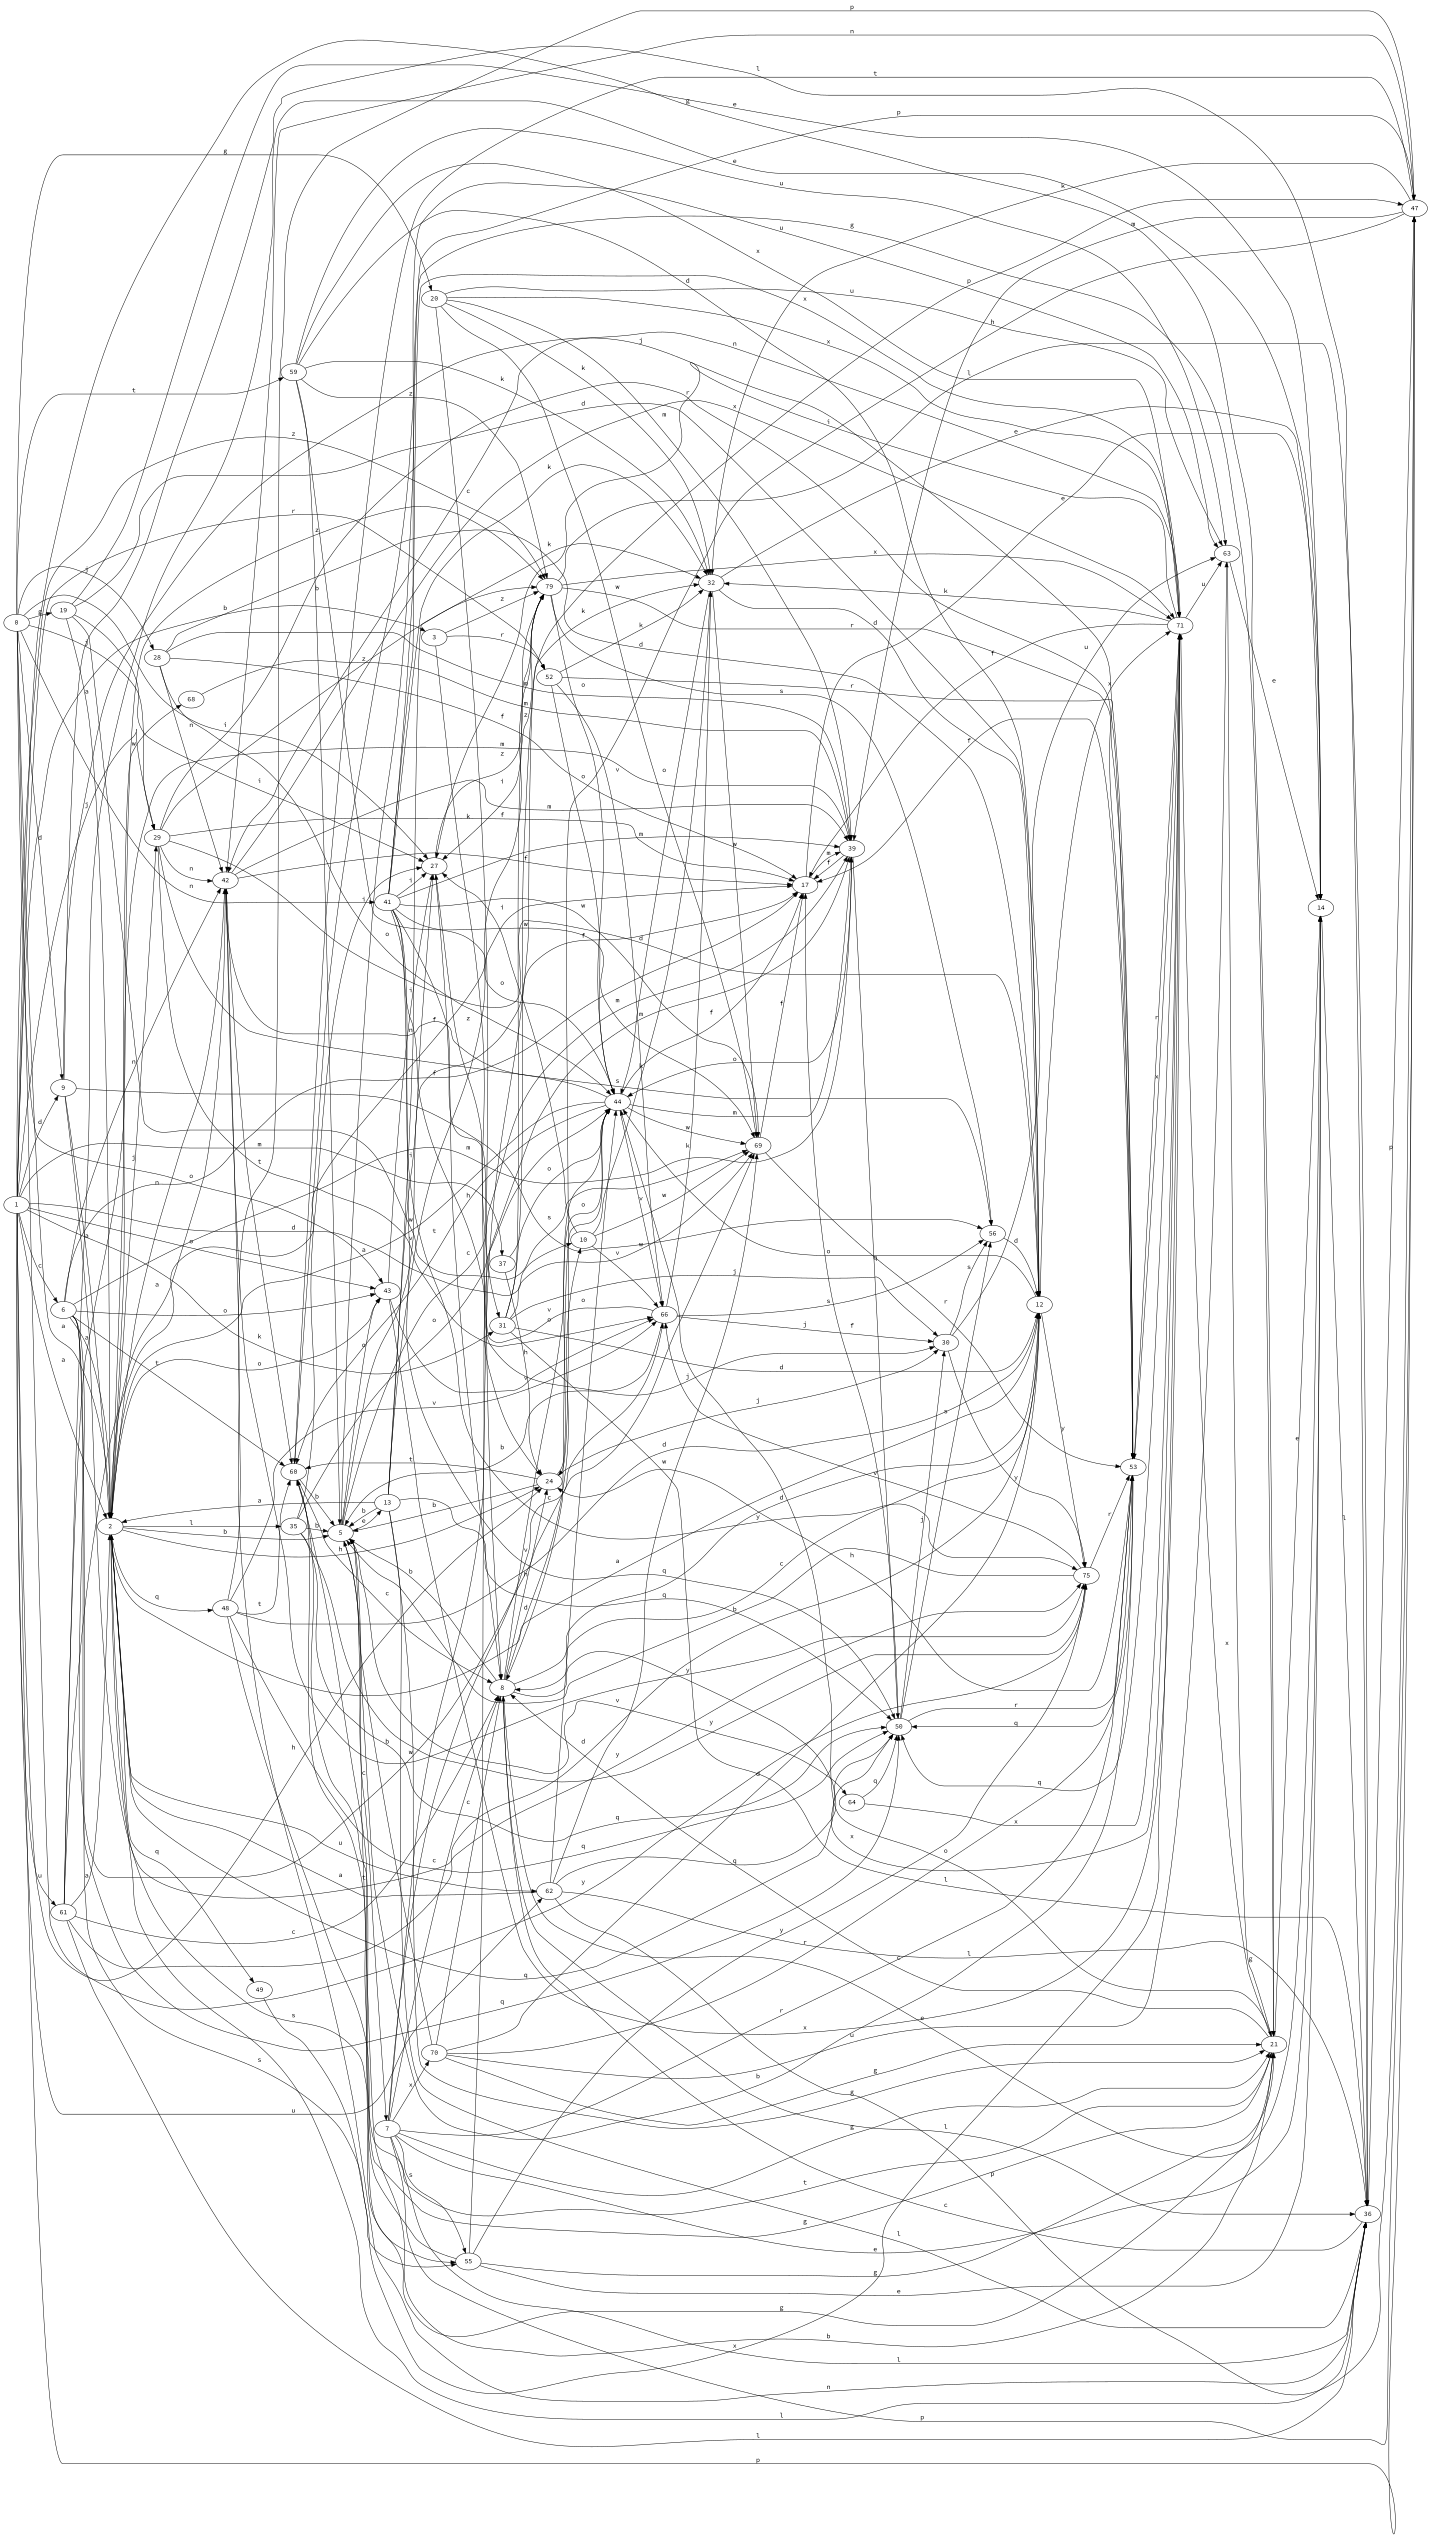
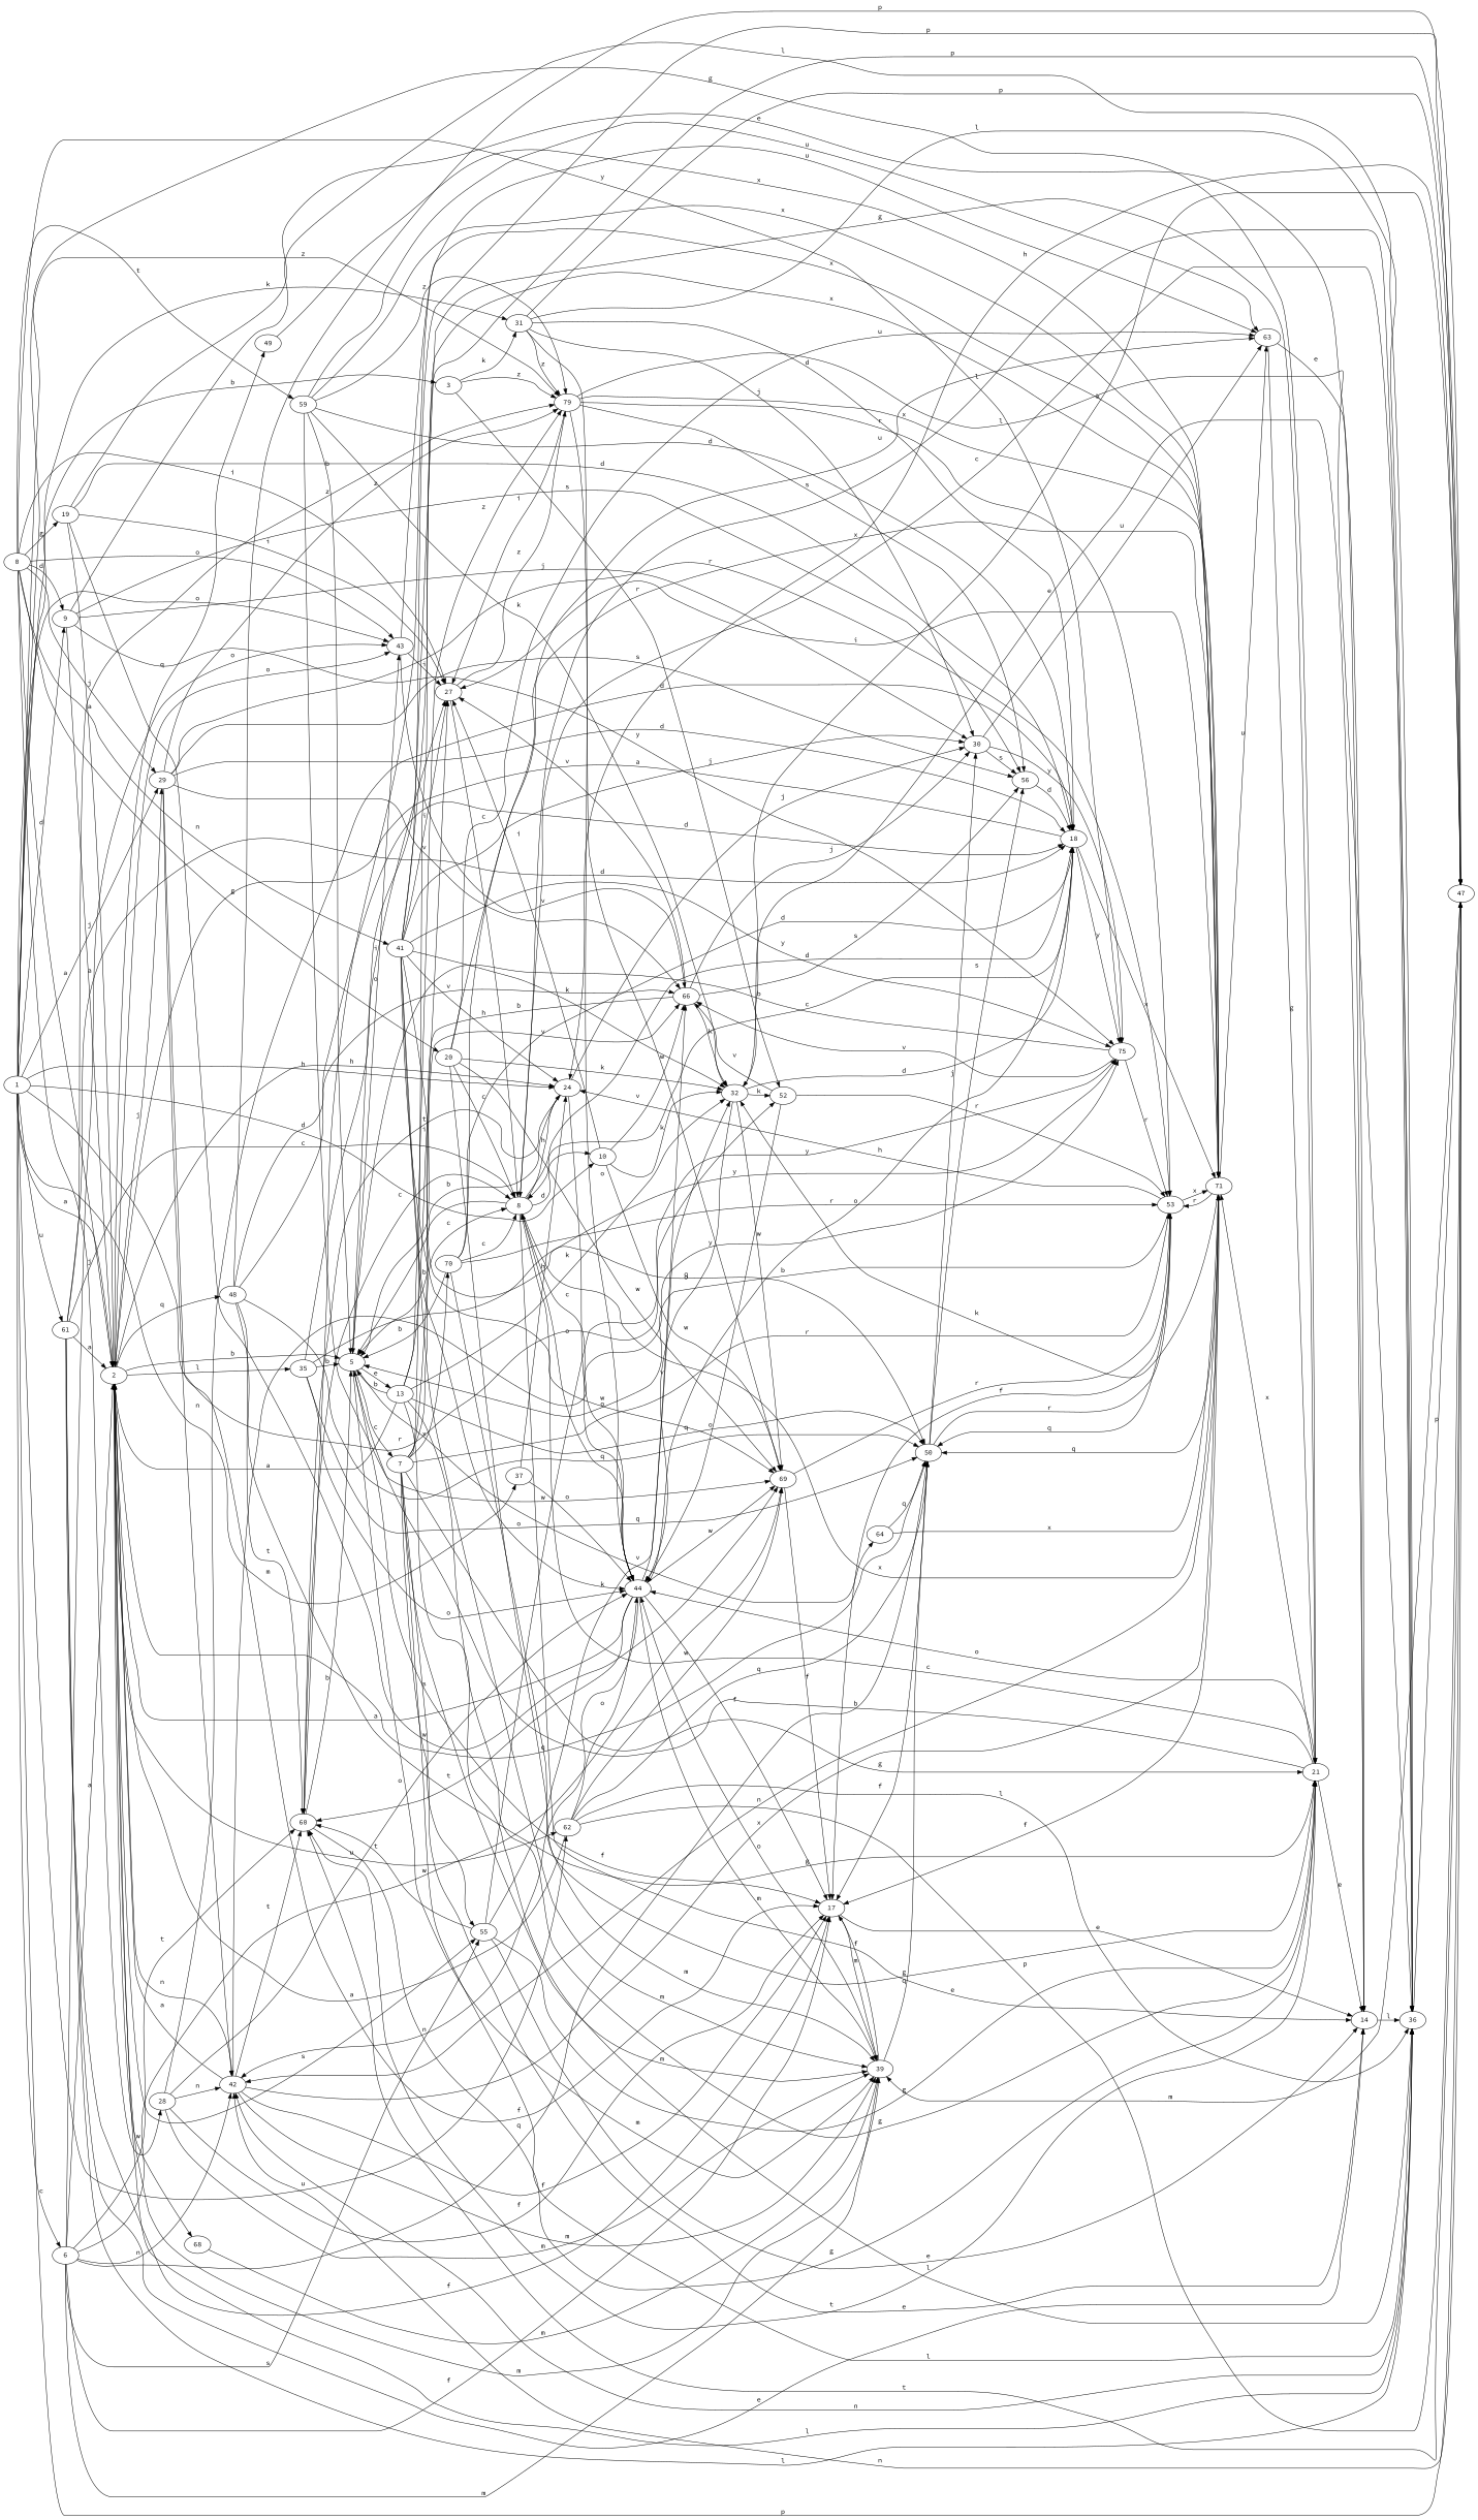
  strict digraph {
    fontname="Source Code Pro"
    rankdir=LR
    node [fontname="Source Code Pro"]
    edge [fontname="Source Code Pro"]
    0
    2
    9
    19
    20
    27
    28
    29
    41
    43
    59
    75
    24
    62
    5
    35
    36
    39
    42
    48
    49
    50
    55
    68
    30
    56
    69
    14
-   12
+   12 [label=18]
    8
    71
    32
    63
    79
    17
    44
    53
    66
    21
    1
    3
    6
    10
    31
    37
    47
    52
    61
    60
    7
    13
    64
    70
    0 -> 2 [label=a]
    0 -> 9 [label=d]
    0 -> 19 [label=g]
    0 -> 20 [label=g]
    0 -> 27 [label=i]
    0 -> 28 [label=j]
    0 -> 29 [label=j]
    0 -> 41 [label=n]
    0 -> 43 [label=o]
    0 -> 59 [label=t]
    0 -> 75 [label=y]
    2 -> 29 [label=j]
    2 -> 43 [label=o]
    2 -> 24 [label=h]
    2 -> 62 [label=u]
    2 -> 5 [label=b]
    2 -> 35 [label=l]
    2 -> 36 [label=l]
    2 -> 39 [label=m]
    2 -> 42 [label=n]
    2 -> 48 [label=q]
    2 -> 49 [label=q]
    2 -> 50 [label=q]
    2 -> 55 [label=s]
    2 -> 68 [label=w]
    9 -> 2 [label=a]
    9 -> 75 [label=y]
    9 -> 36 [label=l]
-   9 -> 53 [label=j]
+   9 -> 30 [label=j]
    9 -> 56 [label=s]
    19 -> 2 [label=a]
    19 -> 27 [label=i]
    19 -> 69 [label=w]
    19 -> 14 [label=e]
    19 -> 12 [label=d]
    20 -> 39 [label=m]
    20 -> 69 [label=w]
    20 -> 8 [label=c]
    20 -> 71 [label=x]
    20 -> 32 [label=k]
    20 -> 63 [label=u]
    27 -> 8 [label=c]
    27 -> 79 [label=z]
    28 -> 39 [label=m]
    28 -> 42 [label=n]
    28 -> 12 [label=d]
    28 -> 17 [label=f]
    28 -> 44 [label=o]
    29 -> 42 [label=n]
    29 -> 56 [label=s]
    29 -> 12 [label=d]
    29 -> 79 [label=z]
    29 -> 17 [label=f]
    29 -> 53 [label=r]
    29 -> 66 [label=v]
    41 -> 27 [label=i]
    41 -> 75 [label=y]
    41 -> 24 [label=h]
    41 -> 39 [label=m]
    41 -> 50 [label=q]
    41 -> 30 [label=j]
    41 -> 69 [label=w]
    41 -> 71 [label=x]
    41 -> 32 [label=k]
    41 -> 44 [label=o]
    41 -> 21 [label=g]
    43 -> 27 [label=i]
    43 -> 71 [label=x]
    43 -> 66 [label=v]
    59 -> 5 [label=b]
    59 -> 69 [label=w]
    59 -> 12 [label=d]
    59 -> 71 [label=x]
    59 -> 32 [label=k]
    59 -> 63 [label=u]
    59 -> 79 [label=z]
    75 -> 5 [label=b]
    75 -> 53 [label=r]
    75 -> 66 [label=v]
    24 -> 5 [label=b]
    24 -> 30 [label=j]
    24 -> 44 [label=o]
    24 -> 60 [label=t]
    62 -> 2 [label=a]
    62 -> 36 [label=l]
    62 -> 50 [label=q]
    62 -> 69 [label=w]
    62 -> 44 [label=o]
    62 -> 47 [label=p]
    5 -> 43 [label=o]
    5 -> 39 [label=m]
    5 -> 17 [label=f]
    5 -> 47 [label=p]
    5 -> 7 [label=c]
    5 -> 13 [label=e]
    5 -> 64 [label=v]
    35 -> 27 [label=i]
    35 -> 75 [label=y]
    35 -> 5 [label=b]
    35 -> 50 [label=q]
    35 -> 44 [label=o]
    36 -> 42 [label=n]
    36 -> 8 [label=c]
    36 -> 47 [label=p]
    39 -> 50 [label=q]
    39 -> 17 [label=f]
    39 -> 44 [label=o]
    42 -> 2 [label=a]
    42 -> 75 [label=y]
    42 -> 39 [label=m]
    42 -> 71 [label=x]
    42 -> 17 [label=f]
    42 -> 60 [label=t]
    48 -> 50 [label=q]
    48 -> 12 [label=d]
    48 -> 66 [label=v]
    48 -> 21 [label=g]
    48 -> 47 [label=p]
    48 -> 60 [label=t]
    49 -> 71 [label=x]
    50 -> 30 [label=j]
    50 -> 56 [label=s]
    50 -> 17 [label=f]
    50 -> 53 [label=r]
    55 -> 75 [label=y]
    55 -> 14 [label=e]
    55 -> 32 [label=k]
    55 -> 21 [label=g]
    55 -> 60 [label=t]
    68 -> 39 [label=m]
    30 -> 75 [label=y]
    30 -> 56 [label=s]
    30 -> 63 [label=u]
    56 -> 12 [label=d]
    69 -> 17 [label=f]
    69 -> 53 [label=r]
    14 -> 36 [label=l]
    12 -> 2 [label=a]
    12 -> 75 [label=y]
    12 -> 8 [label=c]
    12 -> 71 [label=x]
    12 -> 44 [label=o]
    8 -> 24 [label=h]
    8 -> 5 [label=b]
    8 -> 36 [label=l]
    8 -> 14 [label=e]
    8 -> 12 [label=d]
    8 -> 71 [label=x]
    8 -> 44 [label=o]
    8 -> 10 [label=d]
    71 -> 27 [label=i]
    71 -> 42 [label=n]
    71 -> 50 [label=q]
    71 -> 32 [label=k]
    71 -> 63 [label=u]
    71 -> 17 [label=f]
    71 -> 53 [label=r]
    32 -> 69 [label=w]
    32 -> 14 [label=e]
    32 -> 12 [label=d]
    32 -> 44 [label=o]
    63 -> 14 [label=e]
    63 -> 21 [label=g]
    79 -> 27 [label=i]
    79 -> 36 [label=l]
    79 -> 56 [label=s]
    79 -> 71 [label=x]
    79 -> 44 [label=o]
    79 -> 53 [label=r]
    17 -> 39 [label=m]
    17 -> 14 [label=e]
    44 -> 2 [label=a]
    44 -> 39 [label=m]
    44 -> 42 [label=n]
    44 -> 69 [label=w]
    44 -> 8 [label=c]
    44 -> 17 [label=f]
    44 -> 66 [label=v]
    44 -> 60 [label=t]
    53 -> 24 [label=h]
    53 -> 5 [label=b]
    53 -> 50 [label=q]
    53 -> 71 [label=x]
    53 -> 17 [label=f]
    66 -> 27 [label=v]
    66 -> 5 [label=b]
    66 -> 30 [label=j]
    66 -> 56 [label=s]
    66 -> 32 [label=k]
    21 -> 5 [label=b]
    21 -> 14 [label=e]
    21 -> 8 [label=c]
    21 -> 71 [label=x]
    21 -> 44 [label=o]
    21 -> 60 [label=t]
    1 -> 2 [label=a]
    1 -> 9 [label=d]
    1 -> 29 [label=j]
    1 -> 43 [label=o]
    1 -> 24 [label=h]
    1 -> 62 [label=u]
    1 -> 79 [label=z]
    1 -> 21 [label=g]
    1 -> 3 [label=b]
    1 -> 6 [label=c]
    1 -> 10 [label=d]
    1 -> 31 [label=k]
    1 -> 37 [label=m]
    1 -> 47 [label=p]
    1 -> 52 [label=r]
    1 -> 61 [label=u]
    3 -> 79 [label=z]
    3 -> 31 [label=k]
    3 -> 52 [label=r]
    6 -> 2 [label=a]
    6 -> 43 [label=o]
    6 -> 39 [label=m]
    6 -> 42 [label=n]
    6 -> 50 [label=q]
    6 -> 55 [label=s]
    6 -> 69 [label=w]
    6 -> 17 [label=f]
    6 -> 60 [label=t]
    10 -> 27 [label=i]
    10 -> 69 [label=w]
    10 -> 32 [label=k]
    10 -> 66 [label=v]
    31 -> 36 [label=l]
    31 -> 30 [label=j]
    31 -> 69 [label=w]
    31 -> 12 [label=d]
    31 -> 79 [label=z]
    31 -> 47 [label=p]
    37 -> 24 [label=h]
    37 -> 44 [label=o]
    47 -> 24 [label=h]
    47 -> 39 [label=m]
    47 -> 42 [label=n]
    47 -> 32 [label=k]
    47 -> 60 [label=t]
-   52 -> 32 [label=k]
+   32 -> 52 [label=k]
    52 -> 44 [label=o]
    52 -> 53 [label=r]
    52 -> 66 [label=v]
    61 -> 2 [label=a]
    61 -> 36 [label=l]
    61 -> 14 [label=e]
    61 -> 12 [label=d]
    61 -> 8 [label=c]
    61 -> 79 [label=z]
    61 -> 17 [label=f]
    60 -> 5 [label=b]
    60 -> 8 [label=c]
    60 -> 63 [label=u]
    60 -> 21 [label=g]
    7 -> 36 [label=l]
    7 -> 39 [label=m]
    7 -> 55 [label=s]
    7 -> 14 [label=e]
    7 -> 8 [label=c]
    7 -> 53 [label=r]
    7 -> 66 [label=v]
    7 -> 21 [label=g]
    7 -> 47 [label=p]
    7 -> 70 [label=x]
    13 -> 2 [label=a]
    13 -> 27 [label=i]
    13 -> 5 [label=b]
    13 -> 36 [label=l]
    13 -> 50 [label=q]
    13 -> 32 [label=k]
    13 -> 79 [label=z]
    13 -> 21 [label=g]
    64 -> 50 [label=q]
    64 -> 71 [label=x]
    70 -> 5 [label=b]
    70 -> 12 [label=d]
    70 -> 8 [label=c]
    70 -> 63 [label=u]
    70 -> 53 [label=r]
    70 -> 21 [label=g]
  }
